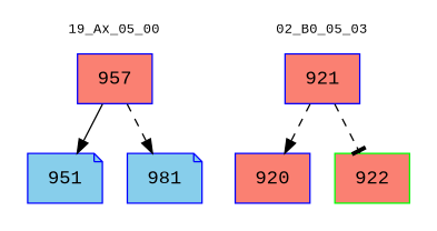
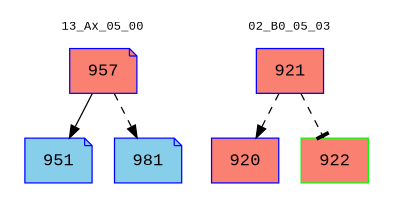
  digraph {
    fontname="Liberation Mono"
    node [color=blue fillcolor=salmon fontname="Liberation Mono" shape=box style=filled]
    edge [arrowhead=normal color=black fontname="Liberation Mono" style=dashed]
-   n1 [label=957]
+   n1 [label=957 shape=note]
    n2 [fillcolor=skyblue label=951 shape=note]
    n3 [fillcolor=skyblue label=981 shape=note]
    n4 [label=921]
    n5 [label=920]
    n6 [color=green label=922]
    subgraph cluster_1 {
      color=white
      fontsize=10
-     label="19_Ax_05_00"
+     label="13_Ax_05_00"
      n1
      n2
      n3
    }
    subgraph cluster_2 {
      color=white
      fontsize=10
      label="02_B0_05_03"
      n4
      n5
      n6
    }
    n1 -> n2 [style=solid]
    n1 -> n3
    n4 -> n5
    n4 -> n6 [arrowhead=tee]
  }
